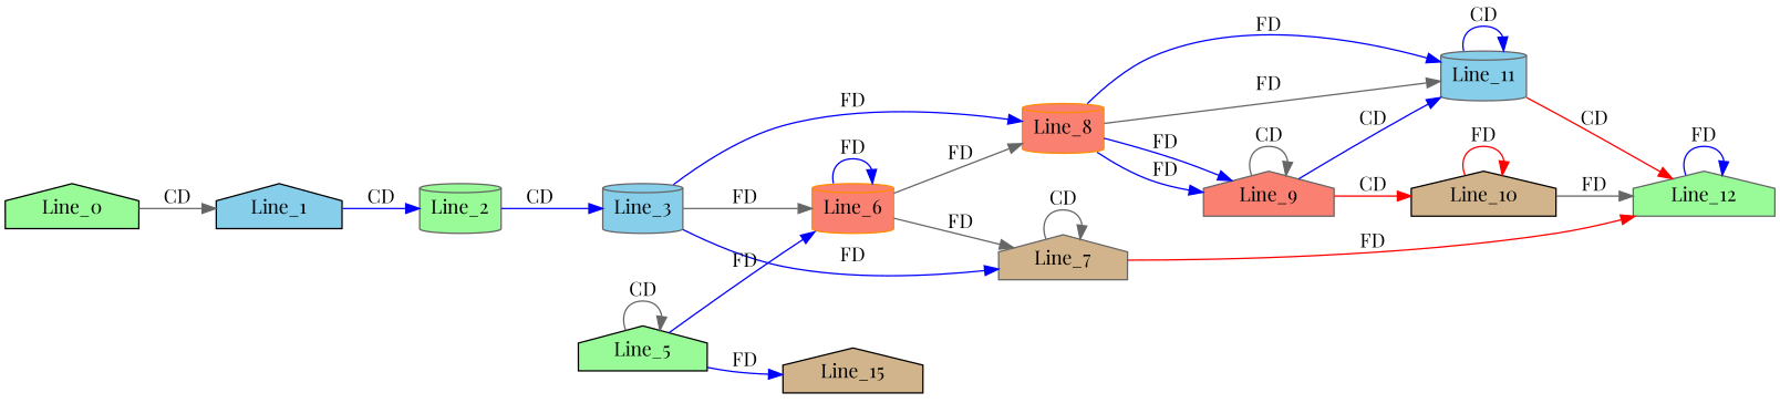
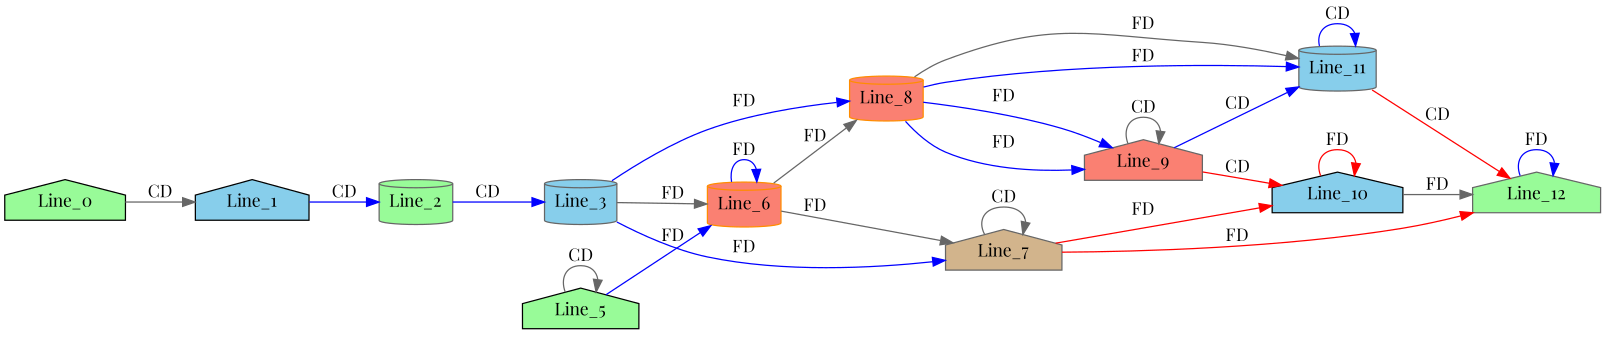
  digraph {
    fontname="Playfair Display"
    rankdir=LR
    node [color=gray40 fillcolor=palegreen fontname="Playfair Display" shape=house style=filled]
    edge [color=blue fontname="Playfair Display"]
    Line_1 [color=black fillcolor=skyblue]
    Line_0 [color=black]
    Line_2 [shape=cylinder]
    Line_3 [fillcolor=skyblue shape=cylinder]
    Line_6 [color=darkorange fillcolor=salmon shape=cylinder]
    Line_7 [fillcolor=tan]
    Line_8 [color=darkorange fillcolor=salmon shape=cylinder]
-   Line_10 [color=black fillcolor=tan]
+   Line_10 [color=black fillcolor=skyblue]
    Line_12
    Line_9 [fillcolor=salmon]
    Line_11 [fillcolor=skyblue shape=cylinder]
    Line_5 [color=black]
-   Line_15 [color=black fillcolor=tan]
    Line_1 -> Line_2 [label=CD]
    Line_0 -> Line_1 [color=gray40 label=CD]
    Line_2 -> Line_3 [label=CD]
    Line_3 -> Line_6 [color=gray40 label=FD]
    Line_3 -> Line_7 [label=FD]
    Line_3 -> Line_8 [label=FD]
    Line_6 -> Line_6 [label=FD]
    Line_6 -> Line_7 [color=gray40 label=FD]
    Line_6 -> Line_8 [color=gray40 label=FD]
    Line_7 -> Line_7 [color=gray40 label=CD]
+   Line_7 -> Line_10 [color=red label=FD]
    Line_7 -> Line_12 [color=red label=FD]
    Line_8 -> Line_9 [label=FD]
    Line_8 -> Line_9 [label=FD]
    Line_8 -> Line_11 [label=FD]
    Line_8 -> Line_11 [color=gray40 label=FD]
    Line_10 -> Line_10 [color=red label=FD]
    Line_10 -> Line_12 [color=gray40 label=FD]
    Line_12 -> Line_12 [label=FD]
    Line_9 -> Line_10 [color=red label=CD]
    Line_9 -> Line_9 [color=gray40 label=CD]
    Line_9 -> Line_11 [label=CD]
    Line_11 -> Line_12 [color=red label=CD]
    Line_11 -> Line_11 [label=CD]
    Line_5 -> Line_6 [label=FD]
    Line_5 -> Line_5 [color=gray40 label=CD]
-   Line_5 -> Line_15 [label=FD]
  }
